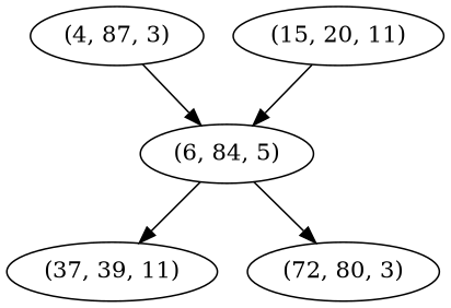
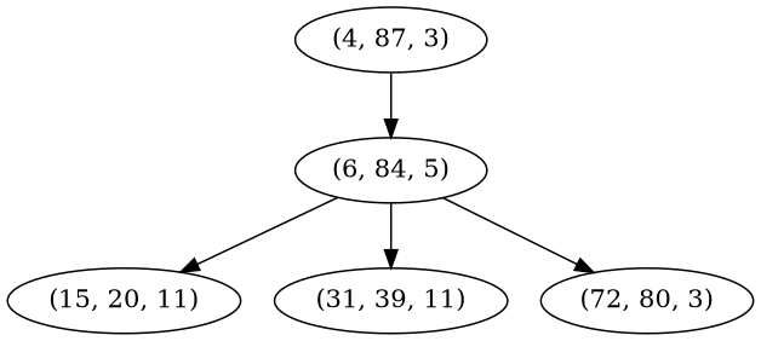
  digraph {
    "(4, 87, 3)"
    "(6, 84, 5)"
    "(15, 20, 11)"
-   "(31, 39, 11)" [label="(37, 39, 11)"]
+   "(31, 39, 11)"
    n5 [label="(72, 80, 3)"]
    "(4, 87, 3)" -> "(6, 84, 5)"
-   "(15, 20, 11)" -> "(6, 84, 5)"
+   "(6, 84, 5)" -> "(15, 20, 11)"
    "(6, 84, 5)" -> "(31, 39, 11)"
    "(6, 84, 5)" -> n5
  }
